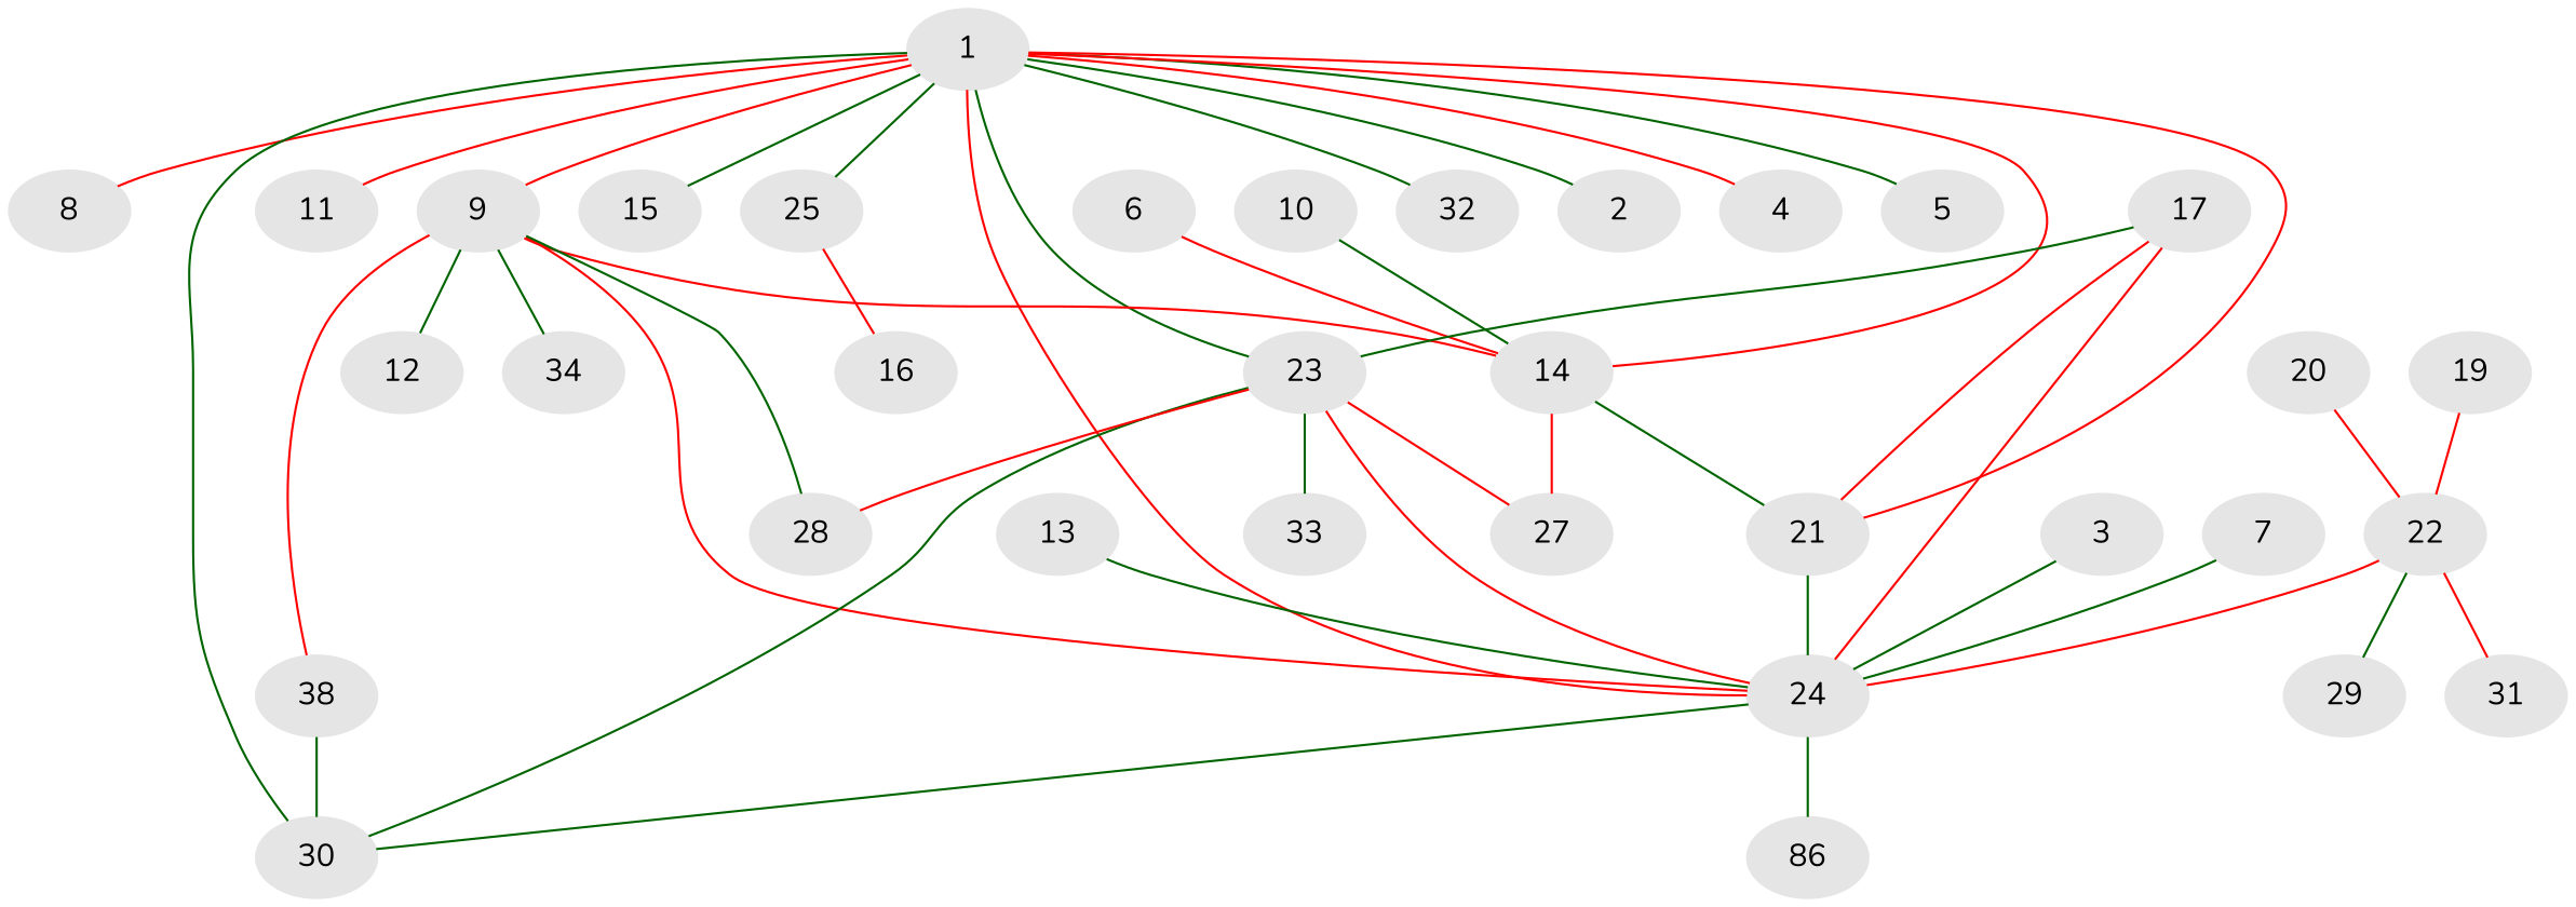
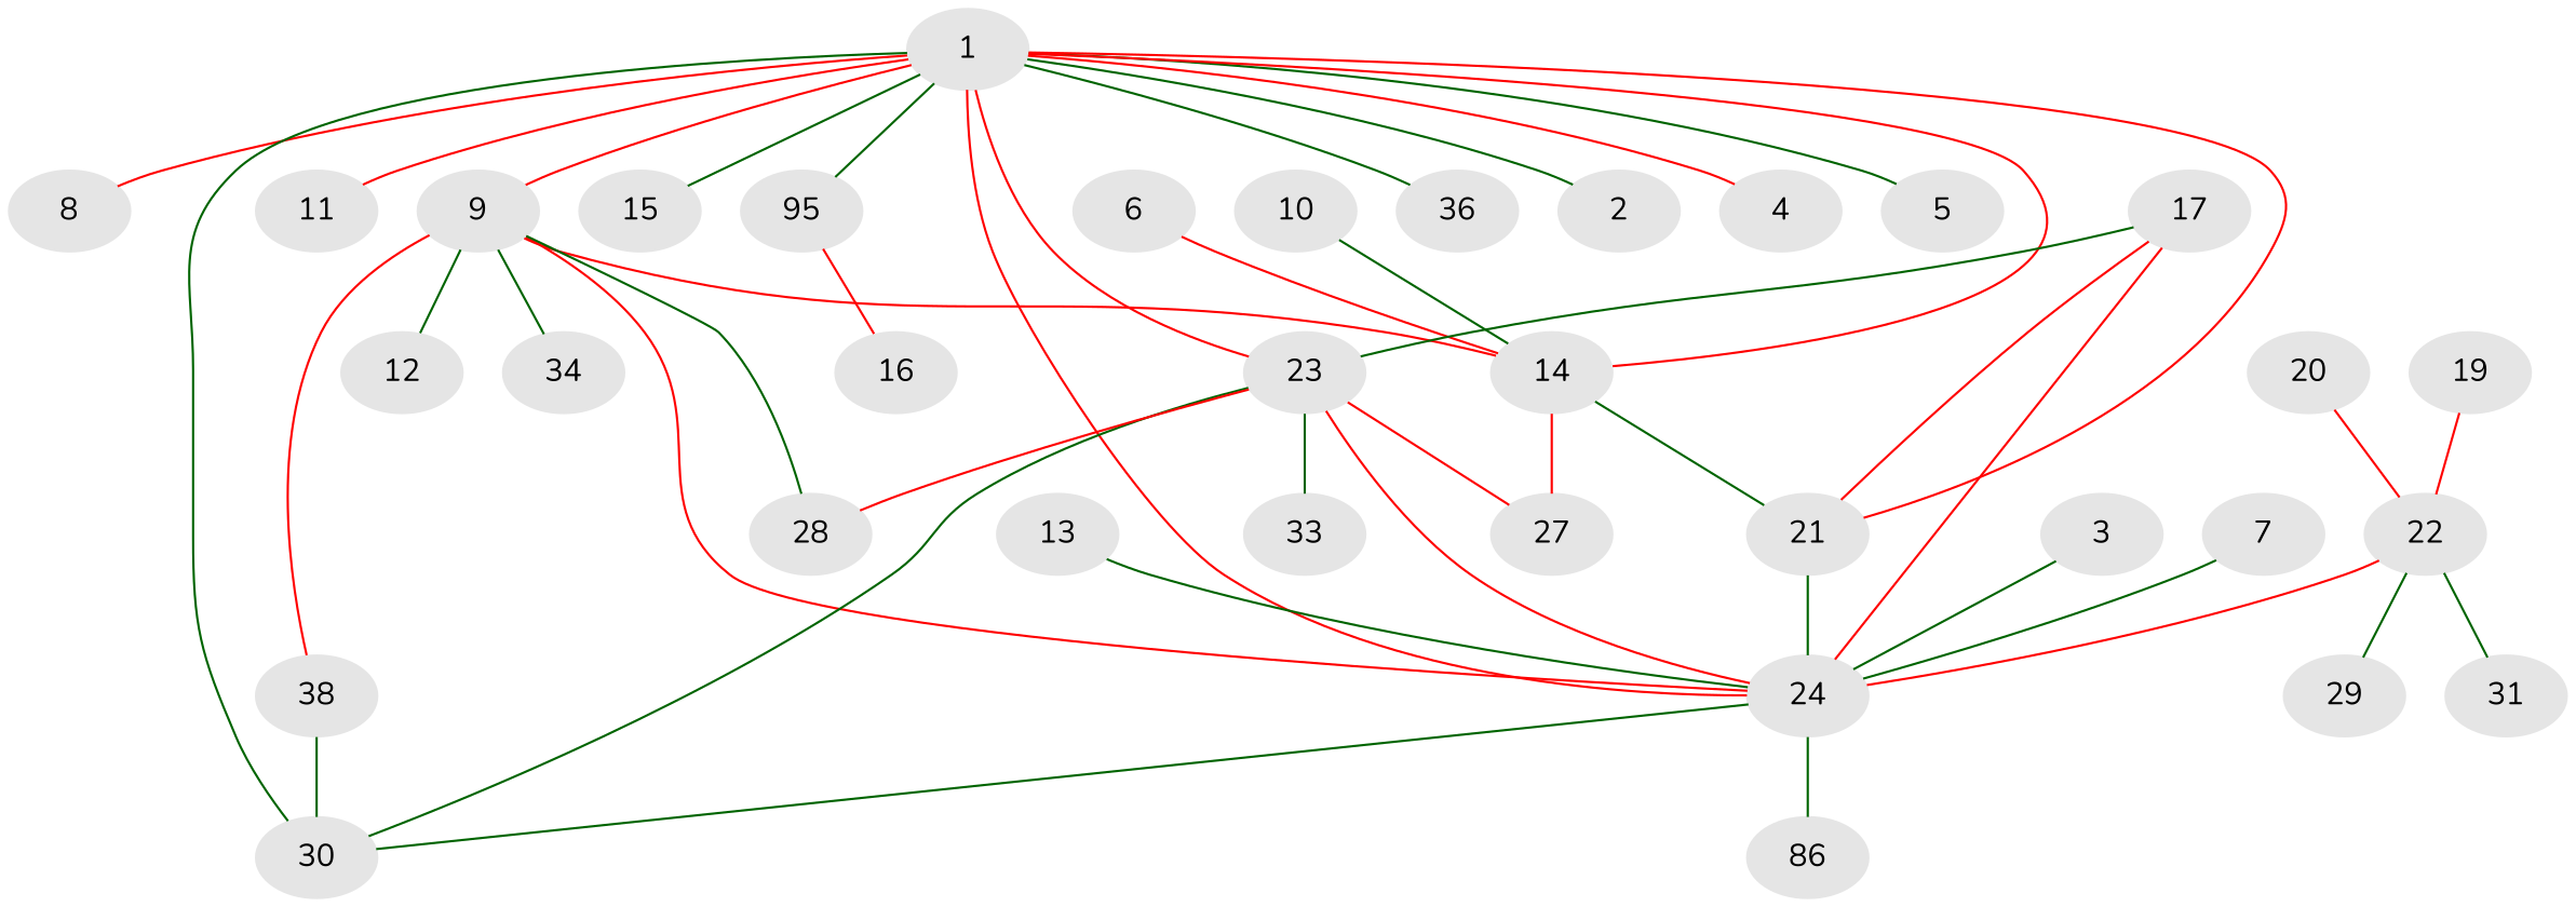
  graph {
    fontname=Nunito
    node [color=gray90 fontname=Nunito style=filled]
    edge [color=red fontname=Nunito weight=1.0]
    1
    2
    4
    5
    8
    9
    11
    14
    15
    21
    23
    24
-   25
+   25 [label=95]
    30
-   32
+   32 [label=36]
    12
    n17 [label=38]
    34
    28
    27
    33
    n22 [label=86]
    16
    3
    6
    7
    10
    13
    17
    19
    22
    29
    31
    20
    1 -- 2 [color=darkgreen]
    1 -- 4
    1 -- 5 [color=darkgreen]
    1 -- 8
    1 -- 9
    1 -- 11
    1 -- 14 [weight=2.0]
    1 -- 15 [color=darkgreen]
    1 -- 21
-   1 -- 23 [color=darkgreen]
+   1 -- 23
    1 -- 24
    1 -- 25 [color=darkgreen]
    1 -- 30 [color=darkgreen weight=2.0]
    1 -- 32 [color=darkgreen]
    9 -- 14
    9 -- 24
    9 -- 12 [color=darkgreen]
    9 -- n17
    9 -- 34 [color=darkgreen]
    9 -- 28 [color=darkgreen]
    14 -- 21 [color=darkgreen]
    14 -- 27 [weight=2.0]
    21 -- 24 [color=darkgreen weight=2.0]
    23 -- 24
    23 -- 30 [color=darkgreen]
    23 -- 28
    23 -- 27
    23 -- 33 [color=darkgreen]
    24 -- 30 [color=darkgreen]
    24 -- n22 [color=darkgreen]
    25 -- 16
    n17 -- 30 [color=darkgreen]
    3 -- 24 [color=darkgreen]
    6 -- 14
    7 -- 24 [color=darkgreen]
    10 -- 14 [color=darkgreen]
    13 -- 24 [color=darkgreen]
    17 -- 21
    17 -- 23 [color=darkgreen weight=2.0]
    17 -- 24
    19 -- 22
    22 -- 24
    22 -- 29 [color=darkgreen]
-   22 -- 31
+   22 -- 31 [color=darkgreen]
    20 -- 22
  }
